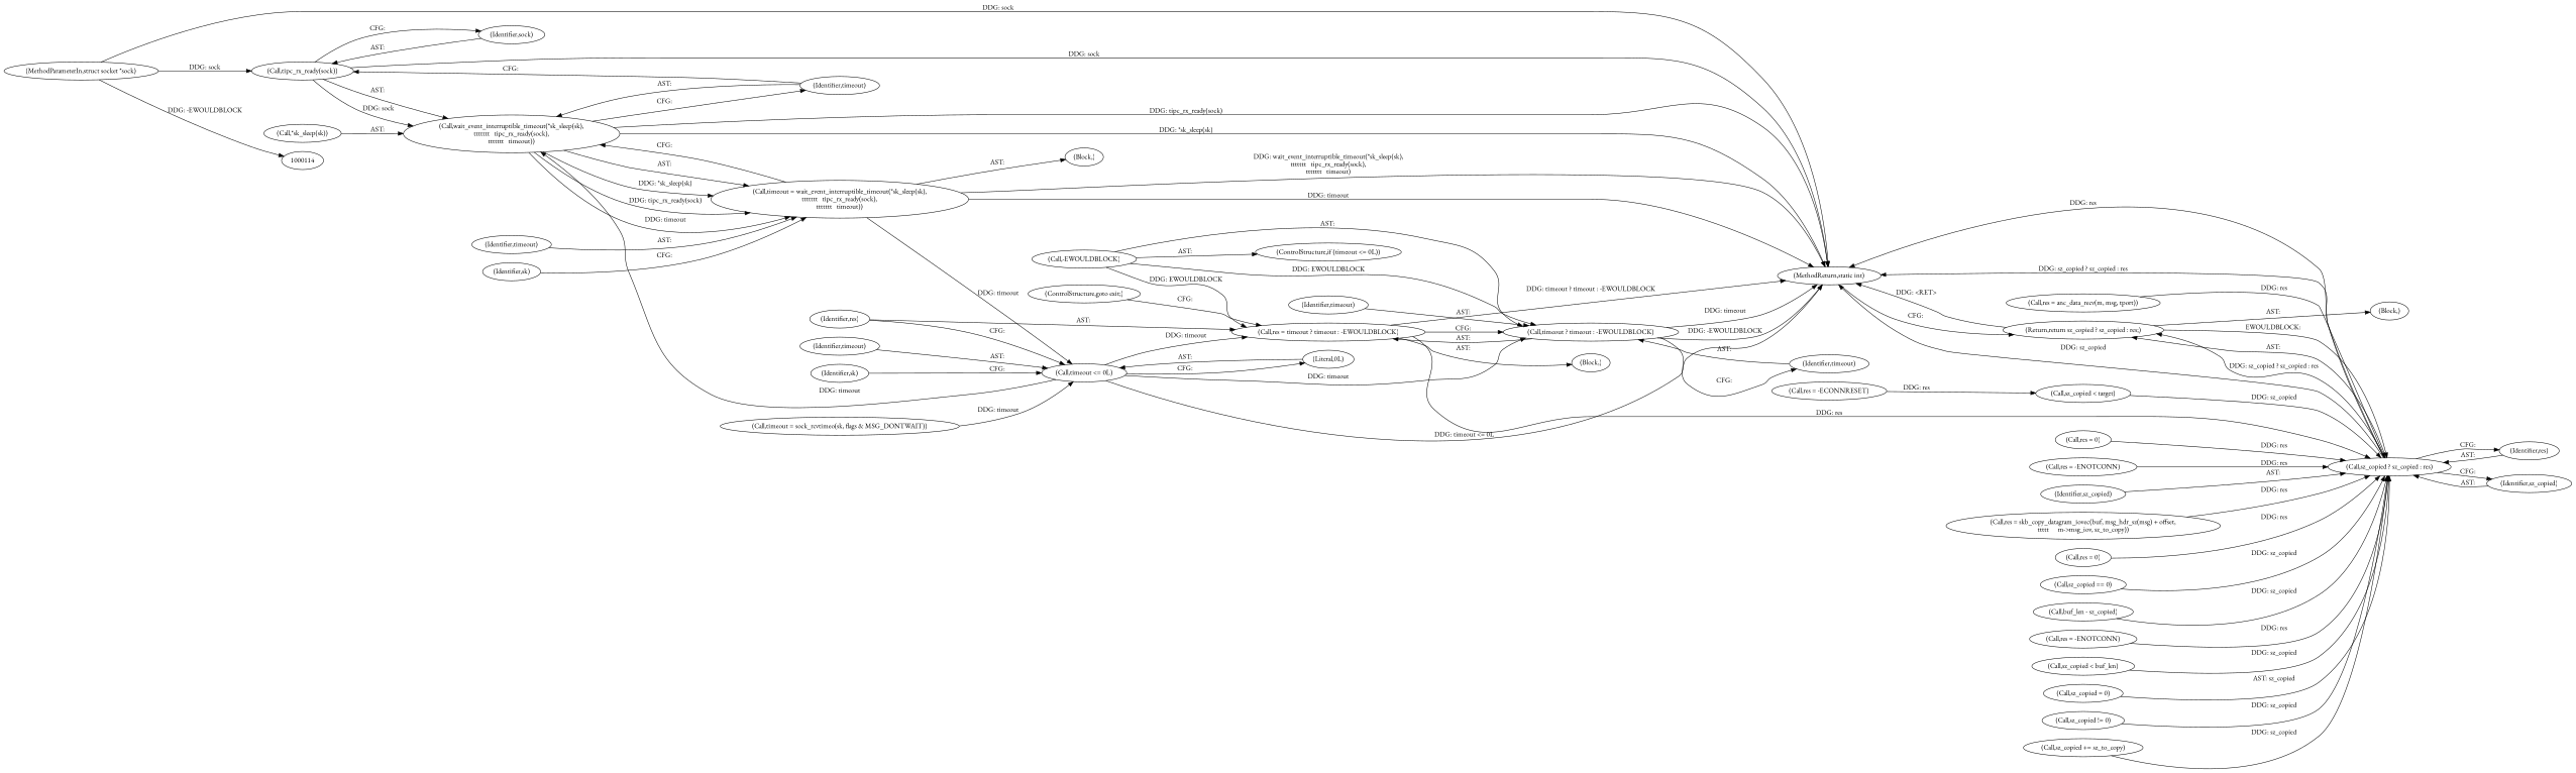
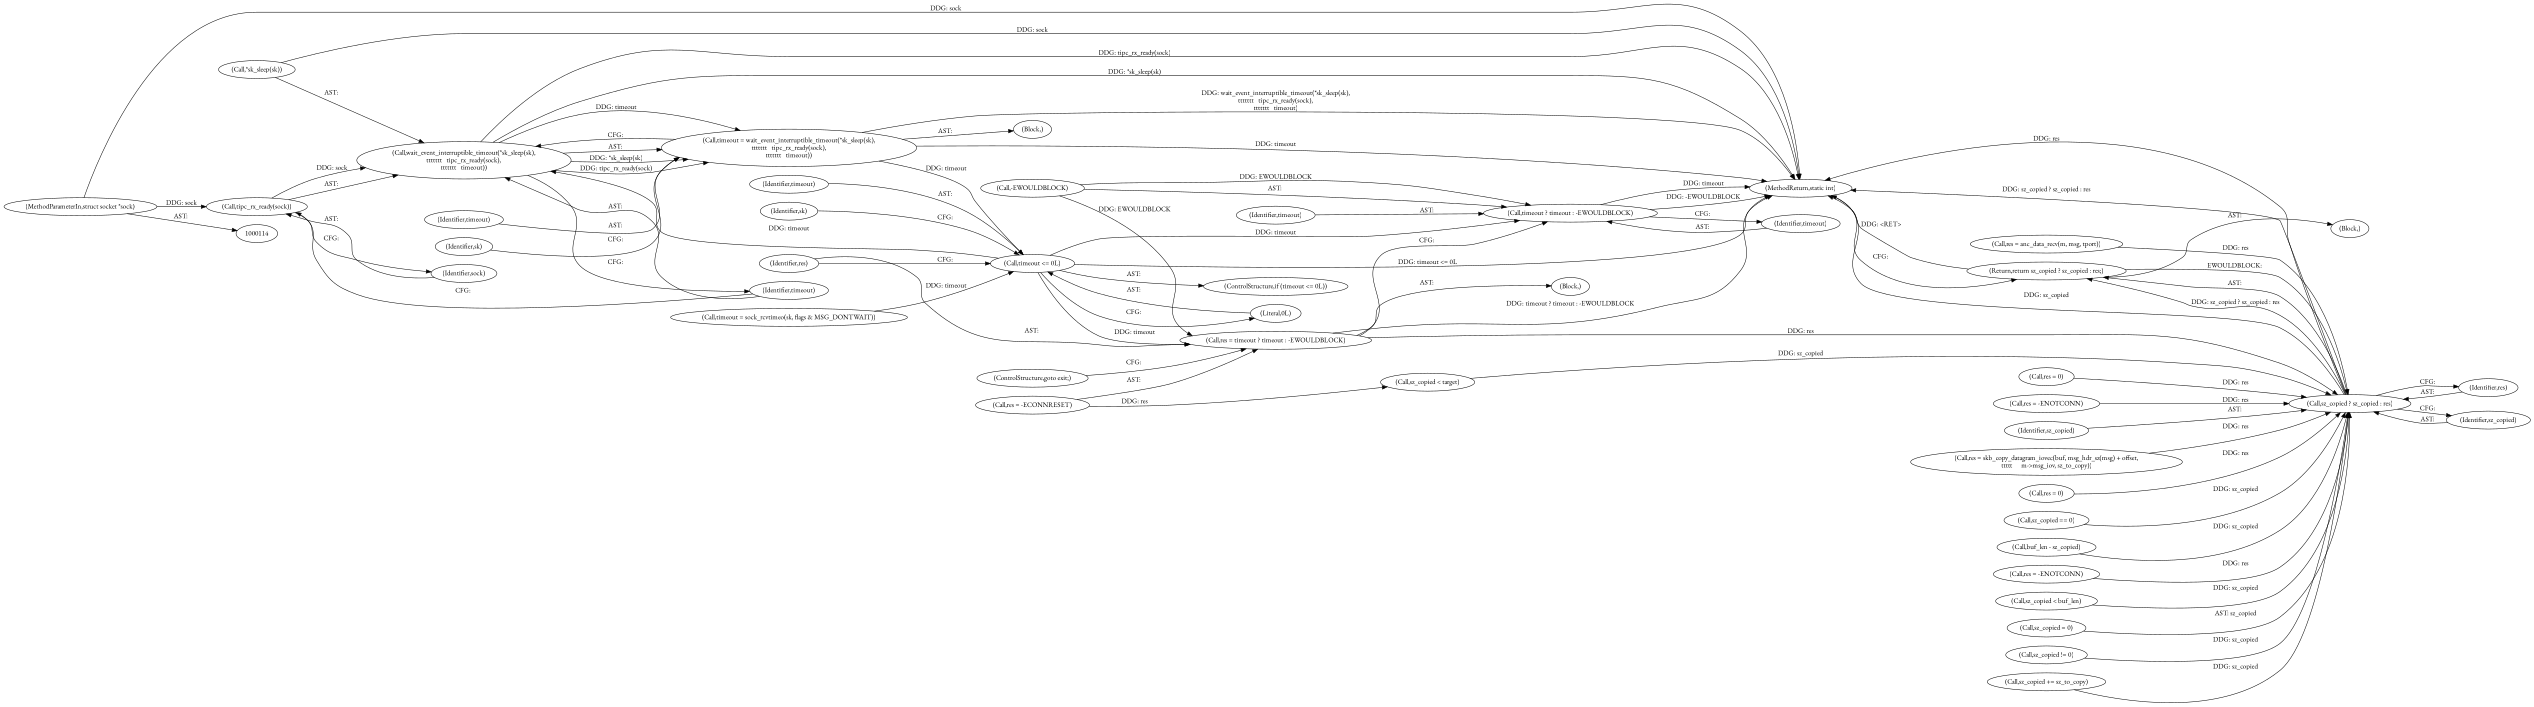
  digraph {
    fontname="EB Garamond"
    rankdir=LR
    node [fontname="EB Garamond"]
    edge [fontname="EB Garamond"]
    n1 [label="(Call,tipc_rx_ready(sock))"]
    n2 [label="(Call,wait_event_interruptible_timeout(*sk_sleep(sk),\n\t\t\t\t\t\t\t   tipc_rx_ready(sock),\n\t\t\t\t\t\t\t   timeout))"]
    n3 [label="(MethodReturn,static int)"]
    n4 [label="(Identifier,sock)"]
    n5 [label="(Call,timeout = wait_event_interruptible_timeout(*sk_sleep(sk),\n\t\t\t\t\t\t\t   tipc_rx_ready(sock),\n\t\t\t\t\t\t\t   timeout))"]
    n6 [label="(Identifier,timeout)"]
    n7 [label="(Return,return sz_copied ? sz_copied : res;)"]
    n8 [label="(MethodParameterIn,struct socket *sock)"]
    1000114
    n10 [label="(Call,timeout <= 0L)"]
    n11 [label="(Block,)"]
    n12 [label="(Call,res = timeout ? timeout : -EWOULDBLOCK)"]
    n13 [label="(Call,timeout ? timeout : -EWOULDBLOCK)"]
    n14 [label="(Literal,0L)"]
    n15 [label="(ControlStructure,if (timeout <= 0L))"]
    n16 [label="(Call,sz_copied ? sz_copied : res)"]
    n17 [label="(Block,)"]
    n18 [label="(Identifier,timeout)"]
    n19 [label="(Identifier,res)"]
    n20 [label="(Identifier,sz_copied)"]
    n21 [label="(Block,)"]
    n22 [label="(Call,-EWOULDBLOCK)"]
    n23 [label="(Identifier,res)"]
    n24 [label="(Call,sz_copied < target)"]
    n25 [label="(Call,res = 0)"]
    n26 [label="(Call,res = -ENOTCONN)"]
    n27 [label="(Identifier,timeout)"]
    n28 [label="(Identifier,sk)"]
    n29 [label="(Identifier,sz_copied)"]
    n30 [label="(Call,res = skb_copy_datagram_iovec(buf, msg_hdr_sz(msg) + offset,\n\t\t\t\t\t      m->msg_iov, sz_to_copy))"]
    n31 [label="(Call,timeout = sock_rcvtimeo(sk, flags & MSG_DONTWAIT))"]
    n32 [label="(Identifier,timeout)"]
    n33 [label="(Call,res = 0)"]
    n34 [label="(Call,sz_copied == 0)"]
    n35 [label="(Call,buf_len - sz_copied)"]
    n36 [label="(Call,res = -ENOTCONN)"]
    n37 [label="(Call,res = -ECONNRESET)"]
    n38 [label="(Call,sz_copied < buf_len)"]
    n39 [label="(Call,sz_copied = 0)"]
    n40 [label="(Identifier,timeout)"]
    n41 [label="(Call,sz_copied != 0)"]
    n42 [label="(Call,sz_copied += sz_to_copy)"]
    n43 [label="(Call,res = anc_data_recv(m, msg, tport))"]
    n44 [label="(Identifier,sk)"]
    n45 [label="(Call,*sk_sleep(sk))"]
    n46 [label="(ControlStructure,goto exit;)"]
    n1 -> n2 [label="AST: "]
    n1 -> n2 [label="DDG: sock"]
-   n1 -> n3 [label="DDG: sock"]
+   n45 -> n3 [label="DDG: sock"]
    n1 -> n4 [label="CFG: "]
    n2 -> n3 [label="DDG: tipc_rx_ready(sock)"]
    n2 -> n3 [label="DDG: *sk_sleep(sk)"]
    n2 -> n5 [label="AST: "]
    n2 -> n5 [label="DDG: *sk_sleep(sk)"]
    n2 -> n5 [label="DDG: tipc_rx_ready(sock)"]
    n2 -> n5 [label="DDG: timeout"]
    n2 -> n6 [label="CFG: "]
    n3 -> n7 [label="CFG: "]
    n4 -> n1 [label="AST: "]
    n5 -> n2 [label="CFG: "]
    n5 -> n3 [label="DDG: wait_event_interruptible_timeout(*sk_sleep(sk),\n\t\t\t\t\t\t\t   tipc_rx_ready(sock),\n\t\t\t\t\t\t\t   timeout)"]
    n5 -> n3 [label="DDG: timeout"]
    n5 -> n10 [label="DDG: timeout"]
    n5 -> n11 [label="AST: "]
    n6 -> n1 [label="CFG: "]
    n6 -> n2 [label="AST: "]
    n7 -> n3 [label="DDG: <RET>"]
    n7 -> n16 [label="EWOULDBLOCK: "]
    n7 -> n21 [label="AST: "]
    n8 -> n1 [label="DDG: sock"]
    n8 -> n3 [label="DDG: sock"]
-   n8 -> 1000114 [label="DDG: -EWOULDBLOCK"]
+   n8 -> 1000114 [label="AST: "]
    n10 -> n2 [label="DDG: timeout"]
    n10 -> n3 [label="DDG: timeout <= 0L"]
    n10 -> n12 [label="DDG: timeout"]
    n10 -> n13 [label="DDG: timeout"]
    n10 -> n14 [label="CFG: "]
-   n22 -> n15 [label="AST: "]
+   n10 -> n15 [label="AST: "]
    n12 -> n3 [label="DDG: timeout ? timeout : -EWOULDBLOCK"]
    n12 -> n13 [label="CFG: "]
    n12 -> n16 [label="DDG: res"]
    n12 -> n17 [label="AST: "]
    n13 -> n3 [label="DDG: timeout"]
    n13 -> n3 [label="DDG: -EWOULDBLOCK"]
-   n13 -> n12 [label="AST: "]
+   n37 -> n12 [label="AST: "]
    n13 -> n18 [label="CFG: "]
    n14 -> n10 [label="AST: "]
    n16 -> n3 [label="DDG: sz_copied"]
    n16 -> n3 [label="DDG: res"]
    n16 -> n3 [label="DDG: sz_copied ? sz_copied : res"]
    n16 -> n7 [label="AST: "]
    n16 -> n7 [label="DDG: sz_copied ? sz_copied : res"]
    n16 -> n19 [label="CFG: "]
    n16 -> n20 [label="CFG: "]
    n18 -> n13 [label="AST: "]
    n19 -> n16 [label="AST: "]
    n20 -> n16 [label="AST: "]
    n22 -> n12 [label="DDG: EWOULDBLOCK"]
    n22 -> n13 [label="AST: "]
    n22 -> n13 [label="DDG: EWOULDBLOCK"]
    n23 -> n10 [label="CFG: "]
    n23 -> n12 [label="AST: "]
    n24 -> n16 [label="DDG: sz_copied"]
    n25 -> n16 [label="DDG: res"]
    n26 -> n16 [label="DDG: res"]
    n27 -> n5 [label="AST: "]
    n28 -> n5 [label="CFG: "]
    n29 -> n16 [label="AST: "]
    n30 -> n16 [label="DDG: res"]
    n31 -> n10 [label="DDG: timeout"]
    n32 -> n13 [label="AST: "]
    n33 -> n16 [label="DDG: res"]
    n34 -> n16 [label="DDG: sz_copied"]
    n35 -> n16 [label="DDG: sz_copied"]
    n36 -> n16 [label="DDG: res"]
    n37 -> n24 [label="DDG: res"]
    n38 -> n16 [label="DDG: sz_copied"]
    n39 -> n16 [label="AST: sz_copied"]
    n40 -> n10 [label="AST: "]
    n41 -> n16 [label="DDG: sz_copied"]
    n42 -> n16 [label="DDG: sz_copied"]
    n43 -> n16 [label="DDG: res"]
    n44 -> n10 [label="CFG: "]
    n45 -> n2 [label="AST: "]
    n46 -> n12 [label="CFG: "]
  }
